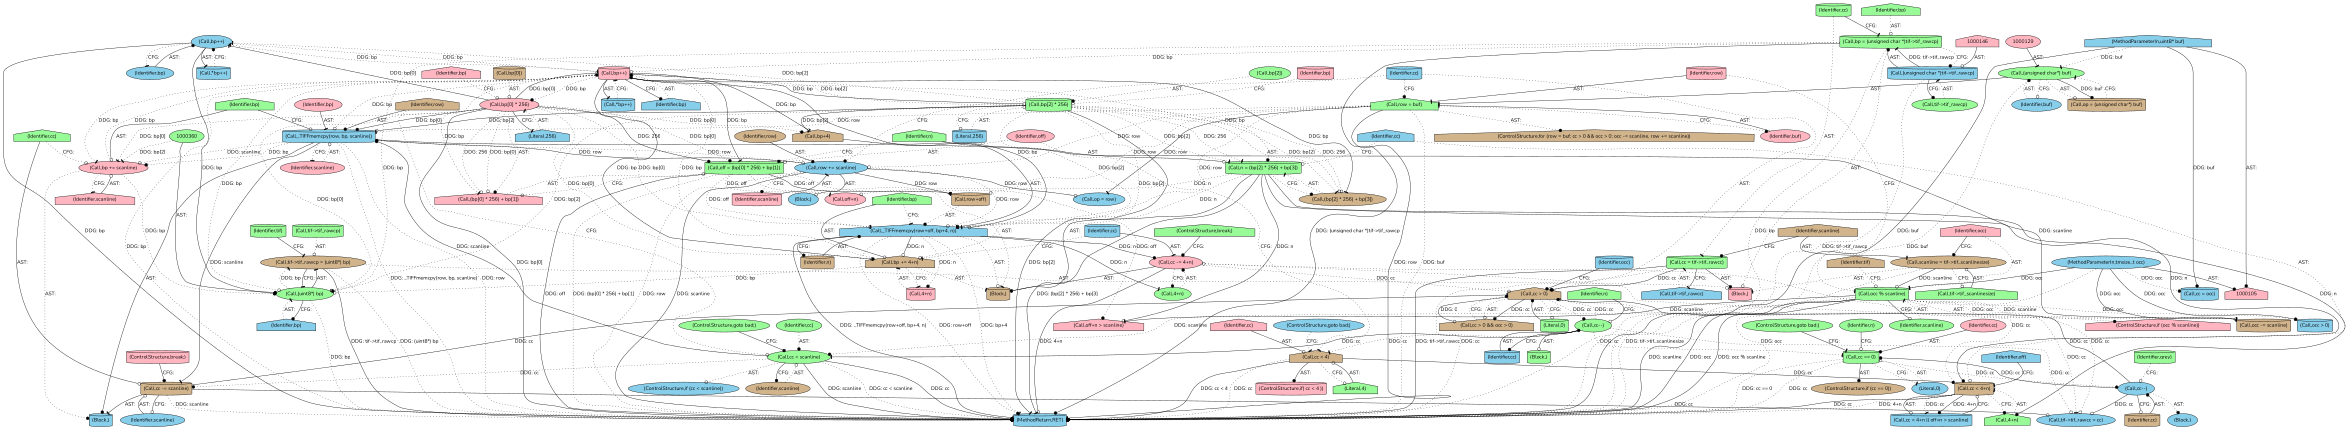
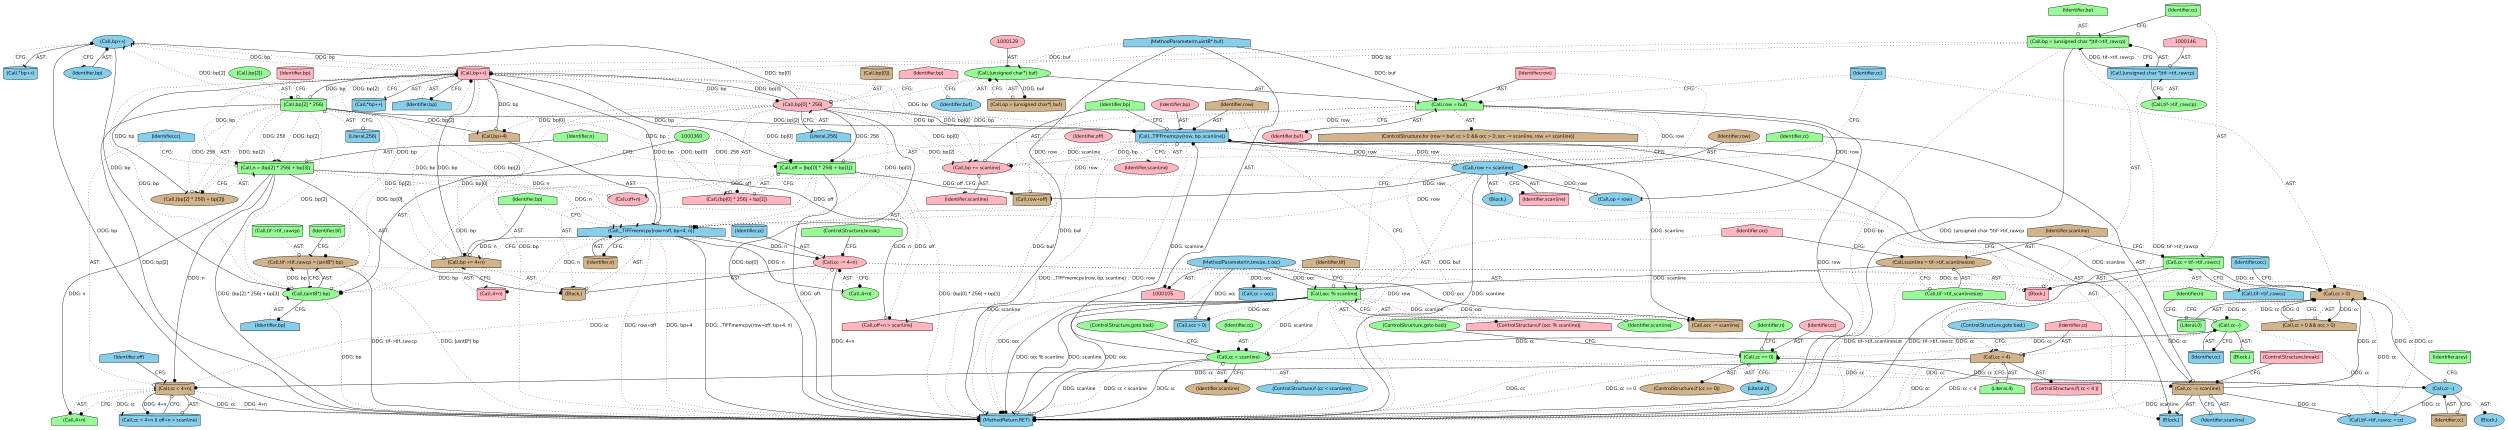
  digraph {
    fontname=Nunito
    node [fillcolor=palegreen fontname=Nunito shape=cylinder style=filled]
    edge [arrowhead=odot fontname=Nunito style=dotted]
    n1 [fillcolor=tan label="(Call,tif->tif_rawcp = (uint8*) bp)" shape=ellipse]
    n2 [label="(Call,(uint8*) bp)" shape=ellipse]
    n3 [fillcolor=skyblue label="(MethodReturn,RET)"]
    n4 [fillcolor=lightpink label="(Block,)"]
    n5 [fillcolor=skyblue label="(Identifier,bp)" shape=house]
    n6 [fillcolor=skyblue label="(Call,bp++)" shape=ellipse]
    n7 [fillcolor=lightpink label="(Call,bp++)"]
    n8 [fillcolor=skyblue label="(Identifier,bp)" shape=ellipse]
    n9 [fillcolor=skyblue label="(Call,*bp++)"]
    n10 [fillcolor=lightpink label="(Call,bp += scanline)" shape=ellipse]
    n11 [fillcolor=skyblue label="(Call,_TIFFmemcpy(row, bp, scanline))"]
    n12 [fillcolor=lightpink label="(Call,bp[0] * 256)" shape=ellipse]
    n13 [label="(Call,bp[2] * 256)"]
    n14 [fillcolor=skyblue label="(Call,_TIFFmemcpy(row+off, bp+4, n))" shape=house]
    n15 [label="(Call,off = (bp[0] * 256) + bp[1])"]
    n16 [label="(Call,n = (bp[2] * 256) + bp[3])"]
    n17 [fillcolor=tan label="(Call,bp += 4+n)" shape=house]
    n18 [fillcolor=lightpink label="(Call,(bp[0] * 256) + bp[1])" shape=house]
    n19 [fillcolor=tan label="(Call,(bp[2] * 256) + bp[3])" shape=ellipse]
    n20 [fillcolor=tan label="(Call,bp+4)" shape=house]
    n21 [fillcolor=skyblue label="(Call,*bp++)"]
    n22 [fillcolor=skyblue label="(Identifier,bp)" shape=house]
    n23 [fillcolor=lightpink label="(Identifier,scanline)" shape=house]
    n24 [fillcolor=skyblue label="(Block,)"]
    n25 [fillcolor=skyblue label="(Call,row += scanline)" shape=ellipse]
    n26 [fillcolor=tan label="(Call,cc -= scanline)"]
    n27 [fillcolor=tan label="(Call,occ -= scanline)"]
    n28 [fillcolor=lightpink label="(Identifier,scanline)" shape=ellipse]
    n29 [fillcolor=skyblue label="(Literal,256)" shape=house]
    n30 [fillcolor=skyblue label="(Literal,256)"]
    n31 [fillcolor=lightpink label="(Call,cc -= 4+n)" shape=ellipse]
    n32 [label="(Call,4+n)" shape=ellipse]
    n33 [fillcolor=tan label="(Block,)"]
    n34 [fillcolor=tan label="(Identifier,n)"]
    n35 [fillcolor=lightpink label="(Call,4+n)"]
    n36 [fillcolor=tan label="(Call,row+off)"]
    n37 [fillcolor=lightpink label="(Call,off+n)" shape=ellipse]
    n38 [fillcolor=lightpink label="(Call,off+n > scanline)" shape=house]
    n39 [fillcolor=tan label="(Call,cc < 4+n)"]
    n40 [label="(Call,4+n)" shape=house]
    n41 [fillcolor=skyblue label="(Block,)" shape=ellipse]
    n42 [fillcolor=lightpink label="(Identifier,scanline)"]
    n43 [fillcolor=skyblue label="(Call,op = row)" shape=ellipse]
    n44 [fillcolor=tan label="(Call,cc > 0)" shape=house]
    n45 [fillcolor=skyblue label="(Call,tif->tif_rawcc = cc)" shape=ellipse]
    n46 [fillcolor=skyblue label="(Identifier,scanline)" shape=ellipse]
    n47 [label="(Call,row = buf)" shape=house]
    n48 [fillcolor=tan label="(ControlStructure,for (row = buf; cc > 0 && occ > 0; occ -= scanline, row += scanline))" shape=house]
    n49 [fillcolor=lightpink label="(Identifier,buf)" shape=ellipse]
    n50 [label="(Call,(unsigned char*) buf)" shape=ellipse]
    n51 [fillcolor=skyblue label="(Identifier,buf)" shape=ellipse]
    n52 [fillcolor=tan label="(Call,op = (unsigned char*) buf)"]
    n53 [fillcolor=skyblue label="(MethodParameterIn,uint8* buf)" shape=house]
    1000105 [fillcolor=lightpink shape=house]
    n55 [label="(Call,cc < scanline)" shape=ellipse]
    n56 [fillcolor=tan label="(Identifier,scanline)" shape=ellipse]
    n57 [fillcolor=skyblue label="(ControlStructure,if (cc < scanline))" shape=ellipse]
    n58 [label="(Call,cc--)" shape=ellipse]
    n59 [label="(Call,cc == 0)"]
    n60 [fillcolor=tan label="(Call,cc < 4)" shape=house]
    n61 [fillcolor=skyblue label="(Identifier,cc)"]
    n62 [label="(Block,)"]
    n63 [fillcolor=tan label="(Call,cc > 0 && occ > 0)" shape=house]
    n64 [label="(Literal,0)"]
    n65 [fillcolor=skyblue label="(Call,cc--)" shape=ellipse]
    n66 [fillcolor=skyblue label="(Literal,0)" shape=ellipse]
    n67 [fillcolor=tan label="(ControlStructure,if (cc == 0))" shape=ellipse]
    n68 [label="(Literal,4)" shape=house]
    n69 [fillcolor=lightpink label="(ControlStructure,if( cc < 4 ))"]
    n70 [label="(Call,cc = tif->tif_rawcc)"]
    n71 [fillcolor=skyblue label="(Call,tif->tif_rawcc)" shape=house]
    n72 [fillcolor=skyblue label="(Block,)" shape=ellipse]
    n73 [fillcolor=tan label="(Identifier,cc)"]
    n74 [fillcolor=skyblue label="(Call,cc < 4+n || off+n > scanline)"]
    n75 [label="(Call,occ % scanline)"]
    n76 [fillcolor=lightpink label="(ControlStructure,if (occ % scanline))" shape=house]
    n77 [fillcolor=skyblue label="(Call,occ > 0)"]
    n78 [label="(Identifier,scanline)" shape=ellipse]
    n79 [fillcolor=skyblue label="(MethodParameterIn,tmsize_t occ)" shape=ellipse]
    n80 [fillcolor=skyblue label="(Call,cc = occ)"]
    n81 [fillcolor=tan label="(Call,scanline = tif->tif_scanlinesize)" shape=ellipse]
    n82 [label="(Call,tif->tif_scanlinesize)" shape=house]
    n83 [label="(Call,bp = (unsigned char *)tif->tif_rawcp)"]
    n84 [fillcolor=skyblue label="(Call,(unsigned char *)tif->tif_rawcp)"]
    n85 [label="(Call,tif->tif_rawcp)" shape=ellipse]
    n86 [fillcolor=lightpink label="(Identifier,cc)" shape=house]
    n87 [label="(Identifier,cc)" shape=house]
    n88 [label="(Identifier,n)" shape=house]
    n89 [fillcolor=tan label="(Call,bp[0])"]
    n90 [label="(ControlStructure,break;)" shape=house]
    n91 [fillcolor=skyblue label="(Identifier,cc)"]
    n92 [fillcolor=lightpink label="(ControlStructure,break;)"]
    n93 [label="(ControlStructure,goto bad;)" shape=ellipse]
    n94 [label="(Identifier,bp)" shape=house]
    n95 [fillcolor=lightpink label="(Identifier,off)" shape=ellipse]
    n96 [label="(ControlStructure,goto bad;)" shape=ellipse]
    n97 [fillcolor=tan label="(Identifier,scanline)" shape=house]
    n98 [label="(Identifier,cc)"]
    n99 [label="(Identifier,n)" shape=ellipse]
    n100 [fillcolor=lightpink label="(Identifier,cc)" shape=ellipse]
    n101 [fillcolor=skyblue label="(Identifier,occ)"]
    n102 [label="(Identifier,bp)" shape=house]
    n103 [label="(Identifier,cc)" shape=ellipse]
    n104 [fillcolor=lightpink label="(Identifier,bp)" shape=ellipse]
    n105 [fillcolor=lightpink label="(Identifier,row)"]
    n106 [fillcolor=skyblue label="(Identifier,off)" shape=house]
    n107 [fillcolor=tan label="(Identifier,row)" shape=ellipse]
    n108 [fillcolor=lightpink label="(Identifier,occ)" shape=house]
    n109 [fillcolor=lightpink label="(Identifier,bp)" shape=house]
    n110 [fillcolor=tan label="(Identifier,row)" shape=house]
    n111 [label="(Call,tif->tif_rawcp)"]
    n112 [fillcolor=skyblue label="(ControlStructure,goto bad;)" shape=ellipse]
    n113 [fillcolor=tan label="(Identifier,tif)" shape=house]
    n114 [label="(Call,bp[2])" shape=ellipse]
    n115 [fillcolor=skyblue label="(Identifier,cc)" shape=house]
    n116 [label="(Identifier,grey)"]
    n117 [label="(Identifier,bp)" shape=house]
    n118 [fillcolor=skyblue label="(Identifier,cc)"]
    n119 [label="(Identifier,n)" shape=house]
    n120 [label="(Identifier,tif)"]
    n121 [fillcolor=lightpink label="(Identifier,bp)"]
    1000360 [shape=ellipse]
    1000129 [fillcolor=lightpink shape=ellipse]
    1000146 [fillcolor=lightpink shape=house]
    n1 -> n2 [arrowhead=tee label="CFG: " style=solid]
    n1 -> n3 [arrowhead=dot label="DDG: tif->tif_rawcp" style=solid]
    n1 -> n3 [arrowhead=dot label="DDG: (uint8*) bp"]
    n1 -> n4 [label="AST: "]
    n2 -> n1 [arrowhead=tee label="AST: " style=solid]
    n2 -> n1 [arrowhead=tee label="DDG: bp"]
    n2 -> n3 [label="DDG: bp"]
    n2 -> n5 [arrowhead=dot label="CFG: " style=solid]
    n5 -> n2 [arrowhead=tee label="AST: "]
    n6 -> n2 [arrowhead=dot label="DDG: bp" style=solid]
    n6 -> n3 [label="DDG: bp" style=solid]
    n6 -> n7 [arrowhead=tee label="DDG: bp"]
    n6 -> n8 [arrowhead=tee label="CFG: "]
    n6 -> n9 [arrowhead=tee label="AST: " style=solid]
    n7 -> n2 [label="DDG: bp"]
    n7 -> n3 [label="DDG: bp"]
    n7 -> n6 [arrowhead=tee label="DDG: bp"]
    n7 -> n10 [arrowhead=tee label="DDG: bp"]
    n7 -> n11 [label="DDG: bp"]
    n7 -> n12 [arrowhead=dot label="DDG: bp"]
    n7 -> n13 [label="DDG: bp" style=solid]
    n7 -> n14 [label="DDG: bp" style=solid]
    n7 -> n15 [arrowhead=tee label="DDG: bp" style=solid]
    n7 -> n16 [arrowhead=dot label="DDG: bp"]
    n7 -> n17 [label="DDG: bp" style=solid]
    n7 -> n18 [arrowhead=tee label="DDG: bp"]
    n7 -> n19 [arrowhead=tee label="DDG: bp" style=solid]
    n7 -> n20 [label="DDG: bp" style=solid]
    n7 -> n21 [arrowhead=tee label="AST: " style=solid]
    n7 -> n22 [arrowhead=dot label="CFG: " style=solid]
    n8 -> n6 [arrowhead=dot label="AST: " style=solid]
    n9 -> n6 [arrowhead=dot label="CFG: "]
    n10 -> n2 [arrowhead=dot label="DDG: bp"]
    n10 -> n7 [arrowhead=dot label="DDG: bp"]
    n10 -> n23 [arrowhead=tee label="CFG: "]
    n10 -> n24 [arrowhead=dot label="AST: "]
    n11 -> n3 [arrowhead=tee label="DDG: _TIFFmemcpy(row, bp, scanline)"]
    n11 -> n3 [arrowhead=dot label="DDG: row"]
    n11 -> n10 [label="DDG: scanline"]
    n11 -> n10 [arrowhead=dot label="DDG: bp"]
    n11 -> n24 [arrowhead=dot label="AST: " style=solid]
    n11 -> n25 [label="DDG: row" style=solid]
    n11 -> n26 [arrowhead=tee label="DDG: scanline" style=solid]
-   n11 -> n27 [label="DDG: scanline" style=solid]
+   n11 -> n27 [arrowhead=dot label="DDG: scanline" style=solid]
    n11 -> n28 [arrowhead=tee label="CFG: "]
    n12 -> n2 [label="DDG: bp[0]"]
    n12 -> n3 [arrowhead=dot label="DDG: bp[0]" style=solid]
    n12 -> n6 [arrowhead=tee label="DDG: bp[0]" style=solid]
    n12 -> n7 [label="DDG: bp[0]" style=solid]
    n12 -> n10 [arrowhead=tee label="DDG: bp[0]"]
    n12 -> n11 [arrowhead=dot label="DDG: bp[0]" style=solid]
    n12 -> n14 [arrowhead=tee label="DDG: bp[0]"]
    n12 -> n15 [arrowhead=dot label="DDG: bp[0]"]
    n12 -> n15 [arrowhead=dot label="DDG: 256" style=solid]
    n12 -> n17 [arrowhead=dot label="DDG: bp[0]"]
    n12 -> n18 [arrowhead=dot label="AST: "]
    n12 -> n18 [label="DDG: bp[0]"]
    n12 -> n18 [label="DDG: 256"]
    n12 -> n20 [arrowhead=dot label="DDG: bp[0]"]
    n12 -> n29 [arrowhead=tee label="CFG: " style=solid]
    n13 -> n2 [label="DDG: bp[2]"]
    n13 -> n3 [arrowhead=tee label="DDG: bp[2]" style=solid]
    n13 -> n6 [arrowhead=tee label="DDG: bp[2]"]
    n13 -> n7 [label="DDG: bp[2]"]
    n13 -> n11 [label="DDG: bp[2]" style=solid]
    n13 -> n14 [arrowhead=tee label="DDG: bp[2]"]
    n13 -> n16 [arrowhead=tee label="DDG: bp[2]"]
    n13 -> n16 [arrowhead=tee label="DDG: 256"]
    n13 -> n17 [label="DDG: bp[2]"]
    n13 -> n19 [arrowhead=tee label="AST: "]
    n13 -> n19 [label="DDG: bp[2]"]
    n13 -> n19 [label="DDG: 256"]
    n13 -> n20 [arrowhead=tee label="DDG: bp[2]" style=solid]
    n13 -> n30 [label="CFG: "]
    n14 -> n3 [arrowhead=tee label="DDG: bp+4"]
    n14 -> n3 [arrowhead=tee label="DDG: _TIFFmemcpy(row+off, bp+4, n)" style=solid]
    n14 -> n3 [arrowhead=dot label="DDG: row+off"]
    n14 -> n17 [label="DDG: n" style=solid]
    n14 -> n31 [arrowhead=dot label="DDG: n" style=solid]
    n14 -> n32 [arrowhead=tee label="DDG: n" style=solid]
    n14 -> n33 [label="AST: "]
    n14 -> n34 [arrowhead=dot label="CFG: " style=solid]
    n14 -> n35 [arrowhead=dot label="DDG: n"]
    n15 -> n3 [arrowhead=tee label="DDG: off" style=solid]
    n15 -> n3 [label="DDG: (bp[0] * 256) + bp[1]"]
    n15 -> n14 [label="DDG: off"]
    n15 -> n18 [label="CFG: "]
    n15 -> n33 [arrowhead=tee label="AST: "]
    n15 -> n36 [arrowhead=dot label="DDG: off" style=solid]
    n15 -> n37 [arrowhead=tee label="DDG: off"]
    n15 -> n38 [arrowhead=dot label="DDG: off"]
    n16 -> n3 [arrowhead=tee label="DDG: (bp[2] * 256) + bp[3]" style=solid]
    n16 -> n14 [arrowhead=tee label="DDG: n"]
    n16 -> n19 [arrowhead=dot label="CFG: "]
    n16 -> n33 [arrowhead=dot label="AST: " style=solid]
    n16 -> n37 [label="DDG: n"]
    n16 -> n38 [label="DDG: n" style=solid]
    n16 -> n39 [arrowhead=dot label="DDG: n" style=solid]
    n16 -> n40 [arrowhead=dot label="DDG: n" style=solid]
    n17 -> n2 [label="DDG: bp"]
    n17 -> n7 [arrowhead=dot label="DDG: bp"]
    n17 -> n33 [arrowhead=tee label="AST: "]
    n17 -> n35 [arrowhead=tee label="CFG: "]
    n18 -> n15 [label="AST: "]
    n19 -> n16 [arrowhead=tee label="AST: "]
    n20 -> n14 [arrowhead=tee label="AST: " style=solid]
    n21 -> n7 [arrowhead=tee label="CFG: "]
    n22 -> n7 [arrowhead=dot label="AST: "]
    n23 -> n10 [label="AST: " style=solid]
    n25 -> n3 [arrowhead=dot label="DDG: scanline" style=solid]
    n25 -> n3 [arrowhead=dot label="DDG: row"]
    n25 -> n11 [arrowhead=dot label="DDG: row"]
    n25 -> n14 [label="DDG: row"]
    n25 -> n36 [arrowhead=tee label="DDG: row" style=solid]
    n25 -> n41 [label="AST: " style=solid]
    n25 -> n42 [arrowhead=dot label="CFG: "]
    n25 -> n43 [label="DDG: row" style=solid]
    n26 -> n3 [arrowhead=dot label="DDG: scanline"]
    n26 -> n24 [arrowhead=tee label="AST: " style=solid]
    n26 -> n44 [arrowhead=tee label="DDG: cc" style=solid]
    n26 -> n45 [label="DDG: cc" style=solid]
    n26 -> n46 [label="CFG: " style=solid]
    n28 -> n11 [label="AST: "]
    n29 -> n12 [arrowhead=tee label="AST: "]
    n30 -> n13 [label="AST: "]
    n31 -> n3 [label="DDG: 4+n" style=solid]
    n31 -> n32 [arrowhead=dot label="CFG: "]
    n31 -> n33 [label="AST: " style=solid]
    n31 -> n44 [label="DDG: cc"]
    n31 -> n45 [label="DDG: cc"]
    n32 -> n31 [arrowhead=dot label="AST: "]
    n34 -> n14 [arrowhead=dot label="AST: " style=solid]
    n35 -> n17 [arrowhead=tee label="AST: "]
    n36 -> n14 [arrowhead=dot label="AST: "]
    n39 -> n3 [arrowhead=tee label="DDG: cc" style=solid]
    n39 -> n3 [arrowhead=dot label="DDG: 4+n"]
    n39 -> n31 [label="DDG: cc"]
    n39 -> n40 [arrowhead=dot label="CFG: "]
    n39 -> n74 [label="AST: " style=solid]
    n39 -> n74 [arrowhead=tee label="DDG: cc"]
    n39 -> n74 [arrowhead=dot label="DDG: 4+n" style=solid]
    n40 -> n39 [arrowhead=tee label="AST: "]
    n42 -> n25 [arrowhead=tee label="AST: " style=solid]
    n44 -> n45 [arrowhead=tee label="DDG: cc"]
    n44 -> n58 [arrowhead=dot label="DDG: cc"]
    n44 -> n63 [label="AST: "]
    n44 -> n63 [arrowhead=dot label="DDG: cc" style=solid]
    n44 -> n63 [label="DDG: 0" style=solid]
    n44 -> n64 [label="CFG: "]
    n46 -> n26 [label="AST: " style=solid]
    n47 -> n3 [arrowhead=dot label="DDG: buf"]
    n47 -> n3 [arrowhead=tee label="DDG: row" style=solid]
    n47 -> n11 [arrowhead=tee label="DDG: row"]
    n47 -> n14 [arrowhead=tee label="DDG: row"]
    n47 -> n25 [label="DDG: row"]
    n47 -> n36 [label="DDG: row"]
    n47 -> n43 [arrowhead=tee label="DDG: row" style=solid]
    n47 -> n48 [arrowhead=dot label="AST: "]
    n47 -> n49 [arrowhead=dot label="CFG: "]
    n49 -> n47 [arrowhead=tee label="AST: " style=solid]
    n50 -> n3 [arrowhead=tee label="DDG: buf"]
    n50 -> n47 [arrowhead=tee label="AST: " style=solid]
    n50 -> n51 [label="CFG: "]
    n50 -> n52 [label="AST: "]
    n50 -> n52 [arrowhead=dot label="DDG: buf" style=solid]
    n51 -> n50 [arrowhead=dot label="AST: "]
    n52 -> n50 [arrowhead=tee label="CFG: "]
    n53 -> n3 [label="DDG: buf" style=solid]
-   n53 -> n80 [arrowhead=dot label="DDG: buf" style=solid]
+   n53 -> n47 [arrowhead=dot label="DDG: buf" style=solid]
    n53 -> n50 [arrowhead=tee label="DDG: buf"]
    n53 -> 1000105 [arrowhead=dot label="AST: " style=solid]
    n55 -> n3 [arrowhead=dot label="DDG: cc" style=solid]
    n55 -> n3 [label="DDG: scanline" style=solid]
    n55 -> n3 [label="DDG: cc < scanline"]
    n55 -> n11 [arrowhead=dot label="DDG: scanline" style=solid]
    n55 -> n26 [arrowhead=dot label="DDG: cc"]
    n55 -> n56 [arrowhead=dot label="CFG: " style=solid]
    n55 -> n57 [label="AST: "]
    n56 -> n55 [label="AST: "]
    n58 -> n44 [label="DDG: cc"]
    n58 -> n45 [label="DDG: cc"]
    n58 -> n55 [arrowhead=tee label="DDG: cc" style=solid]
    n58 -> n59 [arrowhead=tee label="DDG: cc"]
    n58 -> n60 [arrowhead=tee label="DDG: cc"]
    n58 -> n61 [arrowhead=dot label="CFG: " style=solid]
    n58 -> n62 [label="AST: " style=solid]
    n59 -> n3 [label="DDG: cc"]
    n59 -> n3 [label="DDG: cc == 0"]
    n59 -> n65 [arrowhead=dot label="DDG: cc"]
    n59 -> n66 [arrowhead=tee label="CFG: "]
    n59 -> n67 [arrowhead=dot label="AST: " style=solid]
    n60 -> n3 [arrowhead=tee label="DDG: cc"]
    n60 -> n3 [label="DDG: cc < 4" style=solid]
    n60 -> n39 [arrowhead=dot label="DDG: cc" style=solid]
    n60 -> n68 [label="CFG: "]
    n60 -> n69 [arrowhead=dot label="AST: " style=solid]
    n61 -> n58 [arrowhead=dot label="AST: " style=solid]
    n63 -> n44 [arrowhead=dot label="CFG: "]
    n64 -> n44 [arrowhead=dot label="AST: " style=solid]
    n65 -> n44 [arrowhead=dot label="DDG: cc" style=solid]
    n65 -> n45 [label="DDG: cc" style=solid]
    n65 -> n59 [arrowhead=dot label="DDG: cc" style=solid]
    n65 -> n72 [arrowhead=dot label="AST: "]
    n65 -> n73 [label="CFG: " style=solid]
    n66 -> n59 [label="AST: "]
    n68 -> n60 [label="AST: " style=solid]
    n70 -> n3 [arrowhead=tee label="DDG: cc"]
    n70 -> n3 [label="DDG: tif->tif_rawcc" style=solid]
    n70 -> n4 [arrowhead=dot label="AST: " style=solid]
    n70 -> n44 [arrowhead=dot label="DDG: cc" style=solid]
    n70 -> n71 [arrowhead=tee label="CFG: " style=solid]
    n71 -> n70 [arrowhead=tee label="AST: "]
    n73 -> n65 [arrowhead=dot label="AST: " style=solid]
    n74 -> n39 [label="CFG: " style=solid]
    n75 -> n3 [arrowhead=tee label="DDG: scanline" style=solid]
    n75 -> n3 [label="DDG: occ" style=solid]
    n75 -> n3 [arrowhead=dot label="DDG: occ % scanline" style=solid]
    n75 -> n27 [arrowhead=tee label="DDG: scanline"]
    n75 -> n27 [arrowhead=tee label="DDG: occ"]
    n75 -> n38 [arrowhead=tee label="DDG: scanline" style=solid]
    n75 -> n55 [arrowhead=dot label="DDG: scanline"]
    n75 -> n76 [arrowhead=dot label="AST: "]
    n75 -> n77 [arrowhead=dot label="DDG: occ"]
    n75 -> n78 [label="CFG: " style=solid]
    n78 -> n75 [arrowhead=tee label="AST: "]
    n79 -> n3 [arrowhead=dot label="DDG: occ"]
    n79 -> n27 [arrowhead=tee label="DDG: occ" style=solid]
    n79 -> 1000105 [arrowhead=dot label="AST: " style=solid]
    n79 -> n75 [arrowhead=tee label="DDG: occ" style=solid]
    n79 -> n77 [label="DDG: occ" style=solid]
    n79 -> n80 [arrowhead=dot label="DDG: occ"]
    n81 -> n3 [arrowhead=tee label="DDG: tif->tif_scanlinesize"]
    n81 -> n4 [arrowhead=tee label="AST: "]
    n81 -> n75 [label="DDG: scanline" style=solid]
    n81 -> n82 [label="CFG: "]
    n82 -> n81 [label="AST: " style=solid]
-   n83 -> n2 [arrowhead=dot label="DDG: bp"]
+   n83 -> n1 [arrowhead=dot label="DDG: bp"]
    n83 -> n3 [arrowhead=tee label="DDG: bp"]
    n83 -> n3 [arrowhead=dot label="DDG: (unsigned char *)tif->tif_rawcp" style=solid]
    n83 -> n4 [label="AST: "]
    n83 -> n7 [label="DDG: bp"]
    n83 -> n84 [arrowhead=dot label="CFG: "]
    n84 -> n3 [label="DDG: tif->tif_rawcp"]
    n84 -> n83 [arrowhead=dot label="AST: " style=solid]
    n84 -> n83 [arrowhead=tee label="DDG: tif->tif_rawcp" style=solid]
    n84 -> n85 [arrowhead=dot label="CFG: " style=solid]
    n85 -> n84 [arrowhead=tee label="AST: "]
    n86 -> n60 [label="AST: " style=solid]
    n87 -> n10 [label="CFG: "]
    n87 -> n26 [label="AST: " style=solid]
    n88 -> n15 [arrowhead=dot label="CFG: "]
    n88 -> n16 [label="AST: " style=solid]
    n89 -> n12 [label="AST: "]
    n90 -> n31 [arrowhead=dot label="CFG: " style=solid]
    n91 -> n17 [arrowhead=tee label="CFG: "]
    n91 -> n31 [arrowhead=tee label="AST: " style=solid]
    n92 -> n26 [arrowhead=dot label="CFG: " style=solid]
    n93 -> n59 [arrowhead=tee label="CFG: " style=solid]
    n94 -> n14 [arrowhead=tee label="CFG: "]
    n94 -> n17 [label="AST: " style=solid]
    n95 -> n15 [label="AST: "]
    n95 -> n60 [arrowhead=tee label="CFG: "]
    n96 -> n55 [arrowhead=dot label="CFG: " style=solid]
    n97 -> n70 [arrowhead=dot label="CFG: " style=solid]
    n97 -> n81 [arrowhead=tee label="AST: " style=solid]
    n98 -> n70 [arrowhead=tee label="AST: "]
    n98 -> n83 [arrowhead=tee label="CFG: " style=solid]
    n99 -> n59 [label="CFG: " style=solid]
    n100 -> n59 [arrowhead=dot label="AST: " style=solid]
    n101 -> n44 [arrowhead=dot label="CFG: " style=solid]
    n102 -> n10 [label="AST: " style=solid]
    n102 -> n11 [label="CFG: " style=solid]
    n103 -> n55 [arrowhead=dot label="AST: "]
    n104 -> n11 [arrowhead=tee label="AST: " style=solid]
    n105 -> n47 [arrowhead=tee label="AST: " style=solid]
    n105 -> n75 [arrowhead=tee label="CFG: "]
    n106 -> n39 [arrowhead=tee label="CFG: " style=solid]
    n107 -> n25 [arrowhead=dot label="AST: " style=solid]
    n108 -> n75 [arrowhead=tee label="AST: "]
    n108 -> n81 [arrowhead=dot label="CFG: " style=solid]
    n109 -> n12 [label="CFG: "]
    n110 -> n11 [arrowhead=dot label="AST: " style=solid]
    n110 -> n55 [label="CFG: "]
    n111 -> n1 [label="AST: "]
    n112 -> n60 [arrowhead=tee label="CFG: "]
    n113 -> n75 [label="CFG: "]
    n114 -> n13 [arrowhead=dot label="AST: "]
    n115 -> n16 [label="CFG: "]
    n115 -> n39 [label="AST: "]
    n116 -> n65 [label="CFG: "]
    n117 -> n83 [label="AST: "]
    n118 -> n25 [arrowhead=dot label="CFG: "]
    n118 -> n44 [arrowhead=dot label="AST: "]
    n118 -> n47 [arrowhead=dot label="CFG: "]
    n119 -> n58 [label="CFG: " style=solid]
    n120 -> n1 [arrowhead=tee label="CFG: " style=solid]
    n121 -> n13 [label="CFG: "]
    1000360 -> n2 [arrowhead=dot label="AST: " style=solid]
    1000360 -> n10 [arrowhead=tee label="DDG: bp[2]"]
    1000129 -> n50 [arrowhead=tee label="AST: " style=solid]
    1000146 -> n84 [label="AST: " style=solid]
  }
